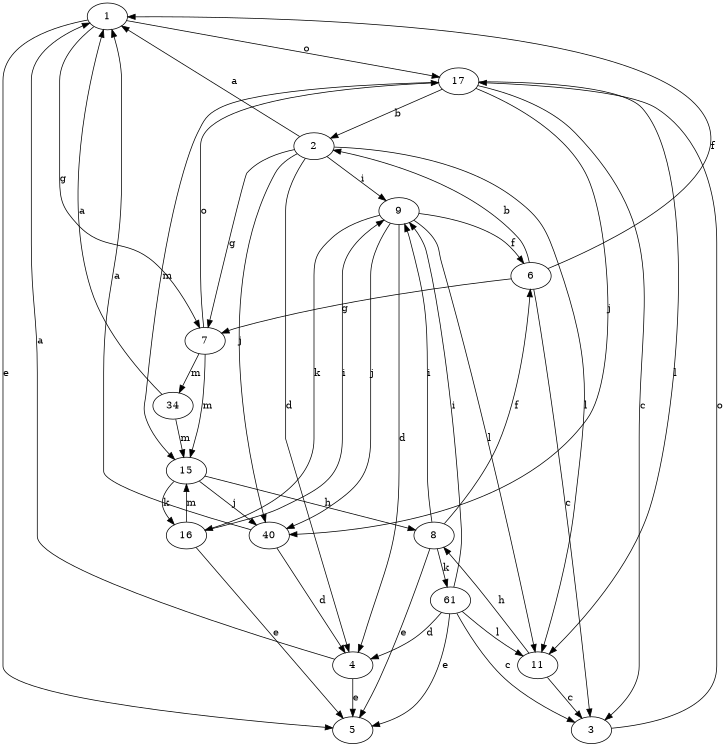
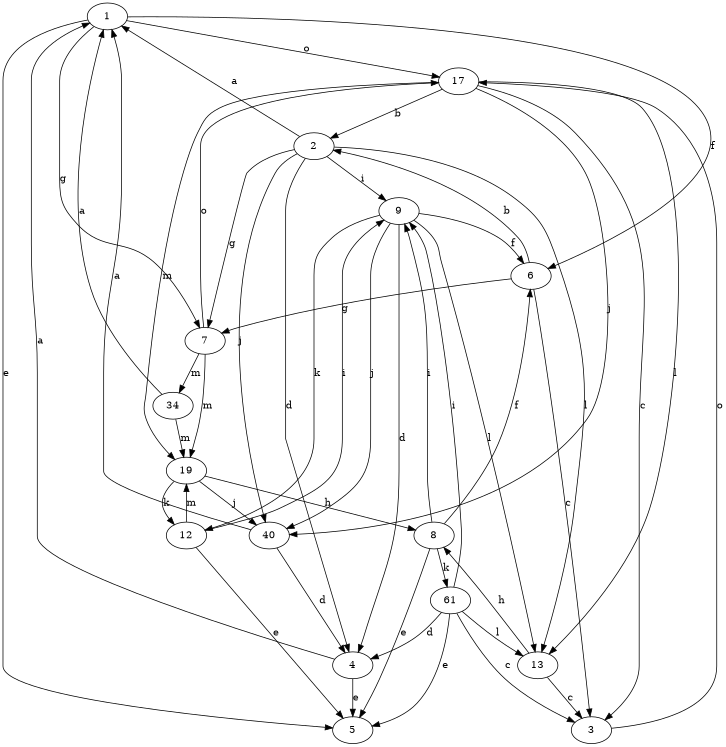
  strict digraph {
    1
    17
    5
    6
    7
    2
    n7 [label=40]
-   13 [label=11]
+   13
    3
-   15
+   15 [label=19]
    n11 [label=34]
    4
    9
-   12 [label=16]
+   12
    8
    n16 [label=61]
    1 -> 17 [label=o]
    1 -> 5 [label=e]
-   6 -> 1 [label=f]
+   1 -> 6 [label=f]
    1 -> 7 [label=g]
    17 -> 2 [label=b]
    17 -> n7 [label=j]
    17 -> 13 [label=l]
    17 -> 3 [label=c]
    17 -> 15 [label=m]
    6 -> 7 [label=g]
    6 -> 2 [label=b]
    6 -> 3 [label=c]
    7 -> 17 [label=o]
    7 -> 15 [label=m]
    7 -> n11 [label=m]
    2 -> 1 [label=a]
    2 -> 7 [label=g]
    2 -> n7 [label=j]
    2 -> 13 [label=l]
    2 -> 4 [label=d]
    2 -> 9 [label=i]
    n7 -> 1 [label=a]
    n7 -> 4 [label=d]
    13 -> 3 [label=c]
    13 -> 8 [label=h]
    3 -> 17 [label=o]
    15 -> n7 [label=j]
    15 -> 12 [label=k]
    15 -> 8 [label=h]
    n11 -> 1 [label=a]
    n11 -> 15 [label=m]
    4 -> 1 [label=a]
    4 -> 5 [label=e]
    9 -> 6 [label=f]
    9 -> n7 [label=j]
    9 -> 13 [label=l]
    9 -> 4 [label=d]
    9 -> 12 [label=k]
    12 -> 5 [label=e]
    12 -> 15 [label=m]
    12 -> 9 [label=i]
    8 -> 5 [label=e]
    8 -> 6 [label=f]
    8 -> 9 [label=i]
    8 -> n16 [label=k]
    n16 -> 5 [label=e]
    n16 -> 13 [label=l]
    n16 -> 3 [label=c]
    n16 -> 4 [label=d]
    n16 -> 9 [label=i]
  }
